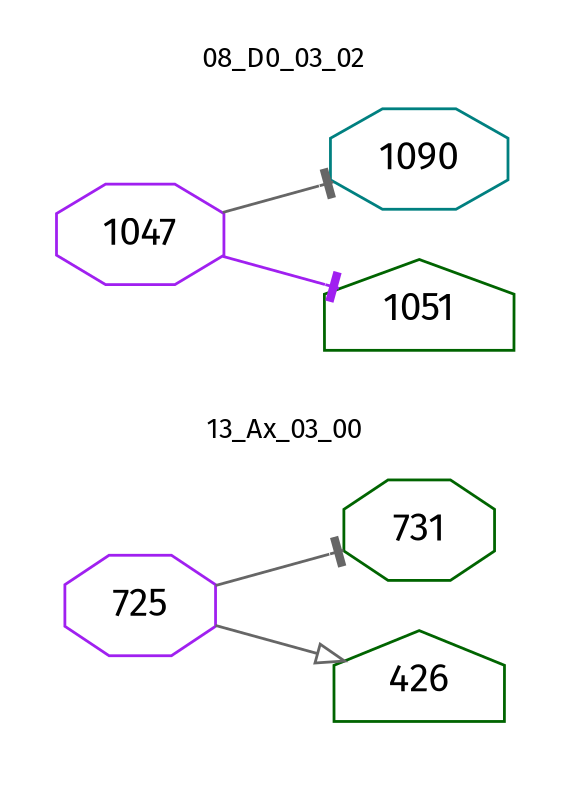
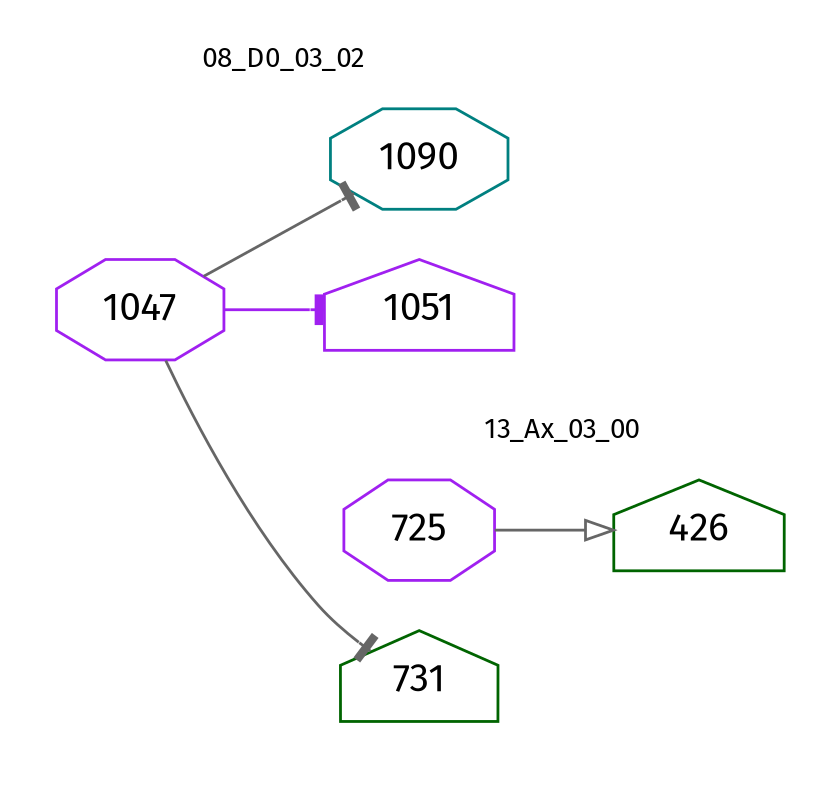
  digraph {
    fontname="Fira Sans"
    rankdir=LR
    node [color=purple fontname="Fira Sans" shape=octagon]
    edge [arrowhead=tee color=gray40 fontname="Fira Sans"]
    n1 [label=725]
    n2 [color=darkgreen label=426 shape=house]
-   n3 [color=darkgreen label=731]
+   n3 [color=darkgreen label=731 shape=house]
    n4 [label=1047]
-   n5 [color=darkgreen label=1051 shape=house]
+   n5 [label=1051 shape=house]
    n6 [color=teal label=1090]
    subgraph cluster_1 {
      color=white
      fontsize=10
      label="13_Ax_03_00"
      n1
      n2
      n3
    }
    subgraph cluster_2 {
      color=white
      fontsize=10
      label="08_D0_03_02"
      n4
      n5
      n6
    }
    n1 -> n2 [arrowhead=onormal]
-   n1 -> n3
+   n4 -> n3
    n4 -> n5 [color=purple]
    n4 -> n6
  }
